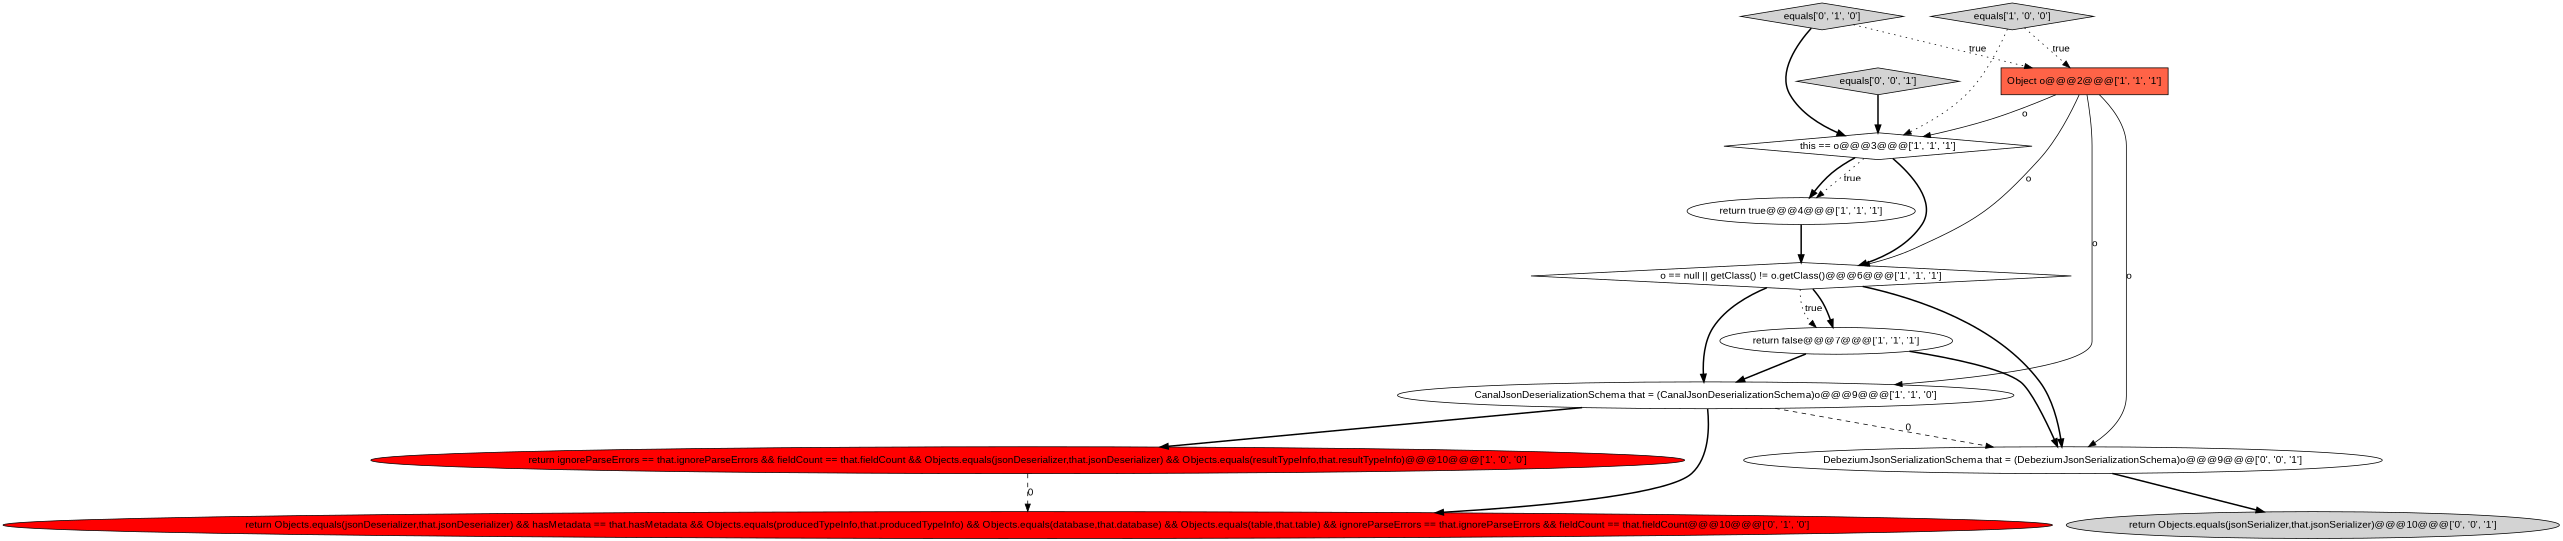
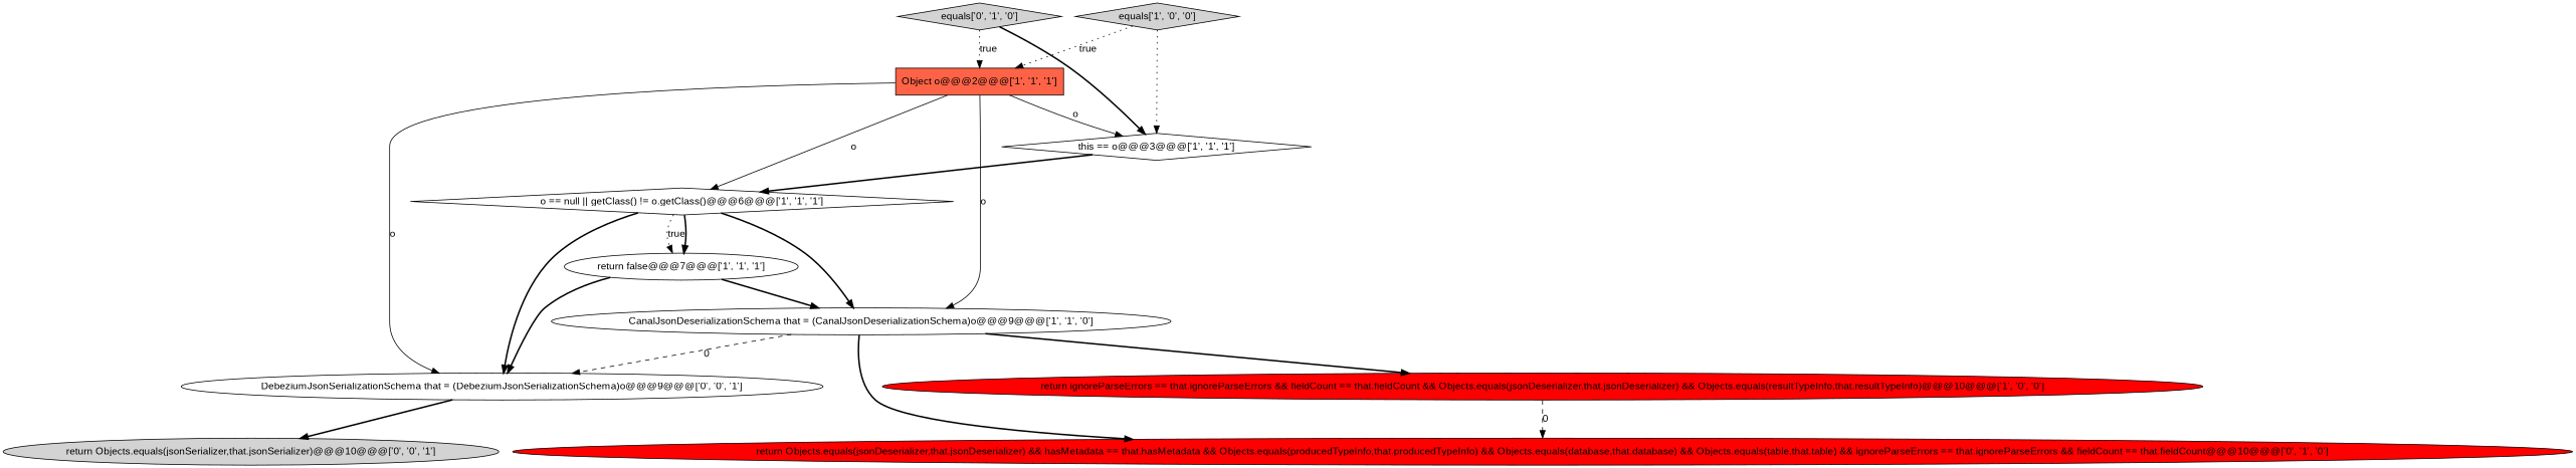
  digraph {
    fontname="Liberation Sans"
    node [fillcolor=white fontname="Liberation Sans" shape=ellipse style=filled]
    edge [fontname="Liberation Sans" style=bold]
    n1 [fillcolor=red label="return Objects.equals(jsonDeserializer,that.jsonDeserializer) && hasMetadata == that.hasMetadata && Objects.equals(producedTypeInfo,that.producedTypeInfo) && Objects.equals(database,that.database) && Objects.equals(table,that.table) && ignoreParseErrors == that.ignoreParseErrors && fieldCount == that.fieldCount@@@10@@@['0', '1', '0']"]
    n2 [fillcolor=lightgray label="return Objects.equals(jsonSerializer,that.jsonSerializer)@@@10@@@['0', '0', '1']"]
    n3 [label="DebeziumJsonSerializationSchema that = (DebeziumJsonSerializationSchema)o@@@9@@@['0', '0', '1']"]
    n4 [label="return false@@@7@@@['1', '1', '1']"]
    n5 [label="CanalJsonDeserializationSchema that = (CanalJsonDeserializationSchema)o@@@9@@@['1', '1', '0']"]
    n6 [fillcolor=red label="return ignoreParseErrors == that.ignoreParseErrors && fieldCount == that.fieldCount && Objects.equals(jsonDeserializer,that.jsonDeserializer) && Objects.equals(resultTypeInfo,that.resultTypeInfo)@@@10@@@['1', '0', '0']"]
-   n7 [fillcolor=lightgray label="equals['0', '0', '1']" shape=diamond]
    n8 [label="this == o@@@3@@@['1', '1', '1']" shape=diamond]
-   n9 [label="return true@@@4@@@['1', '1', '1']"]
    n10 [label="o == null || getClass() != o.getClass()@@@6@@@['1', '1', '1']" shape=diamond]
    n11 [fillcolor=tomato label="Object o@@@2@@@['1', '1', '1']" shape=box]
    n12 [fillcolor=lightgray label="equals['0', '1', '0']" shape=diamond]
    n13 [fillcolor=lightgray label="equals['1', '0', '0']" shape=diamond]
    n3 -> n2
    n4 -> n3
    n4 -> n5
    n5 -> n1
    n5 -> n3 [label=0 style=dashed]
    n5 -> n6
    n6 -> n1 [label=0 style=dashed]
-   n7 -> n8
-   n8 -> n9
-   n8 -> n9 [label=true style=dotted]
    n8 -> n10
-   n9 -> n10
    n10 -> n3
    n10 -> n4 [label=true style=dotted]
    n10 -> n4
    n10 -> n5
    n11 -> n3 [label=o style=solid]
    n11 -> n5 [label=o style=solid]
    n11 -> n8 [label=o style=solid]
    n11 -> n10 [label=o style=solid]
    n12 -> n8
    n12 -> n11 [label=true style=dotted]
    n13 -> n8 [style=dotted]
    n13 -> n11 [label=true style=dotted]
  }
